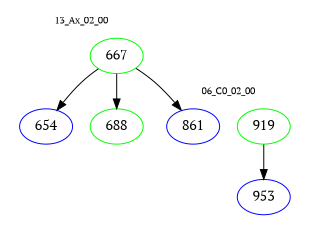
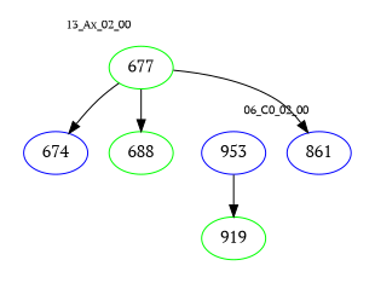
  digraph {
    fontname="PT Serif"
    node [color=green fontname="PT Serif"]
    edge [color=black fontname="PT Serif"]
-   n1 [label=667]
-   n2 [color=blue label=654]
+   n1 [label=677]
+   n2 [color=blue label=674]
    n3 [label=688]
    n4 [label=919]
    n5 [color=blue label=861]
    n6 [color=blue label=953]
    subgraph cluster_1 {
      color=white
      fontsize=10
      label="13_Ax_02_00"
      n1
      n2
      n3
    }
    subgraph cluster_2 {
      color=white
      fontsize=10
      label="06_C0_02_00"
      n4
      n5
      n6
    }
    n1 -> n2
    n1 -> n3
    n1 -> n5
-   n4 -> n6
+   n6 -> n4
  }
